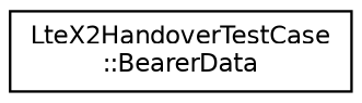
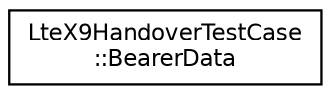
  digraph {
    rankdir=LR
-   n1 [color=black fillcolor=white fontname=Helvetica fontsize=10 height=0.2 label="LteX2HandoverTestCase\l::BearerData" shape=record style=filled width=0.4]
+   n1 [color=black fillcolor=white fontname=Helvetica fontsize=10 height=0.2 label="LteX9HandoverTestCase\l::BearerData" shape=record style=filled width=0.4]
  }
